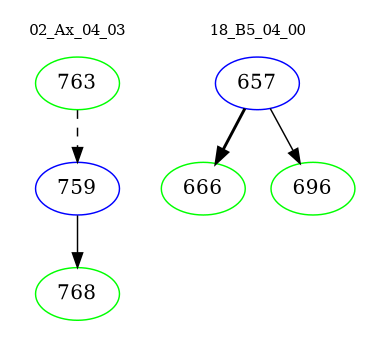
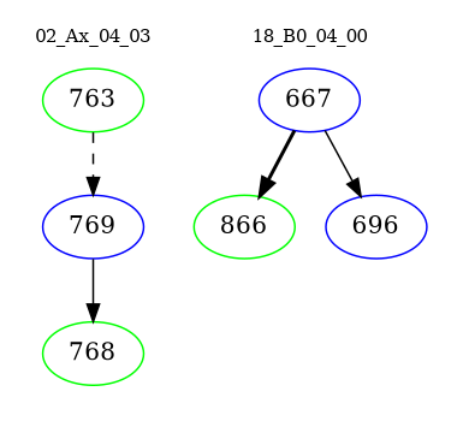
  digraph {
    node [color=blue]
    edge [color=black style=solid]
-   n1 [label=759]
+   n1 [label=769]
    n2 [color=green label=763]
    n3 [color=green label=768]
-   n4 [label=657]
-   n5 [color=green label=666]
-   n6 [color=green label=696]
+   n4 [label=667]
+   n5 [color=green label=866]
+   n6 [label=696]
    subgraph cluster_1 {
      color=white
      fontsize=10
      label="02_Ax_04_03"
      n1
      n2
      n3
    }
    subgraph cluster_2 {
      color=white
      fontsize=10
-     label="18_B5_04_00"
+     label="18_B0_04_00"
      n4
      n5
      n6
    }
    n1 -> n3
    n2 -> n1 [style=dashed]
    n4 -> n5 [style=bold]
    n4 -> n6
  }
